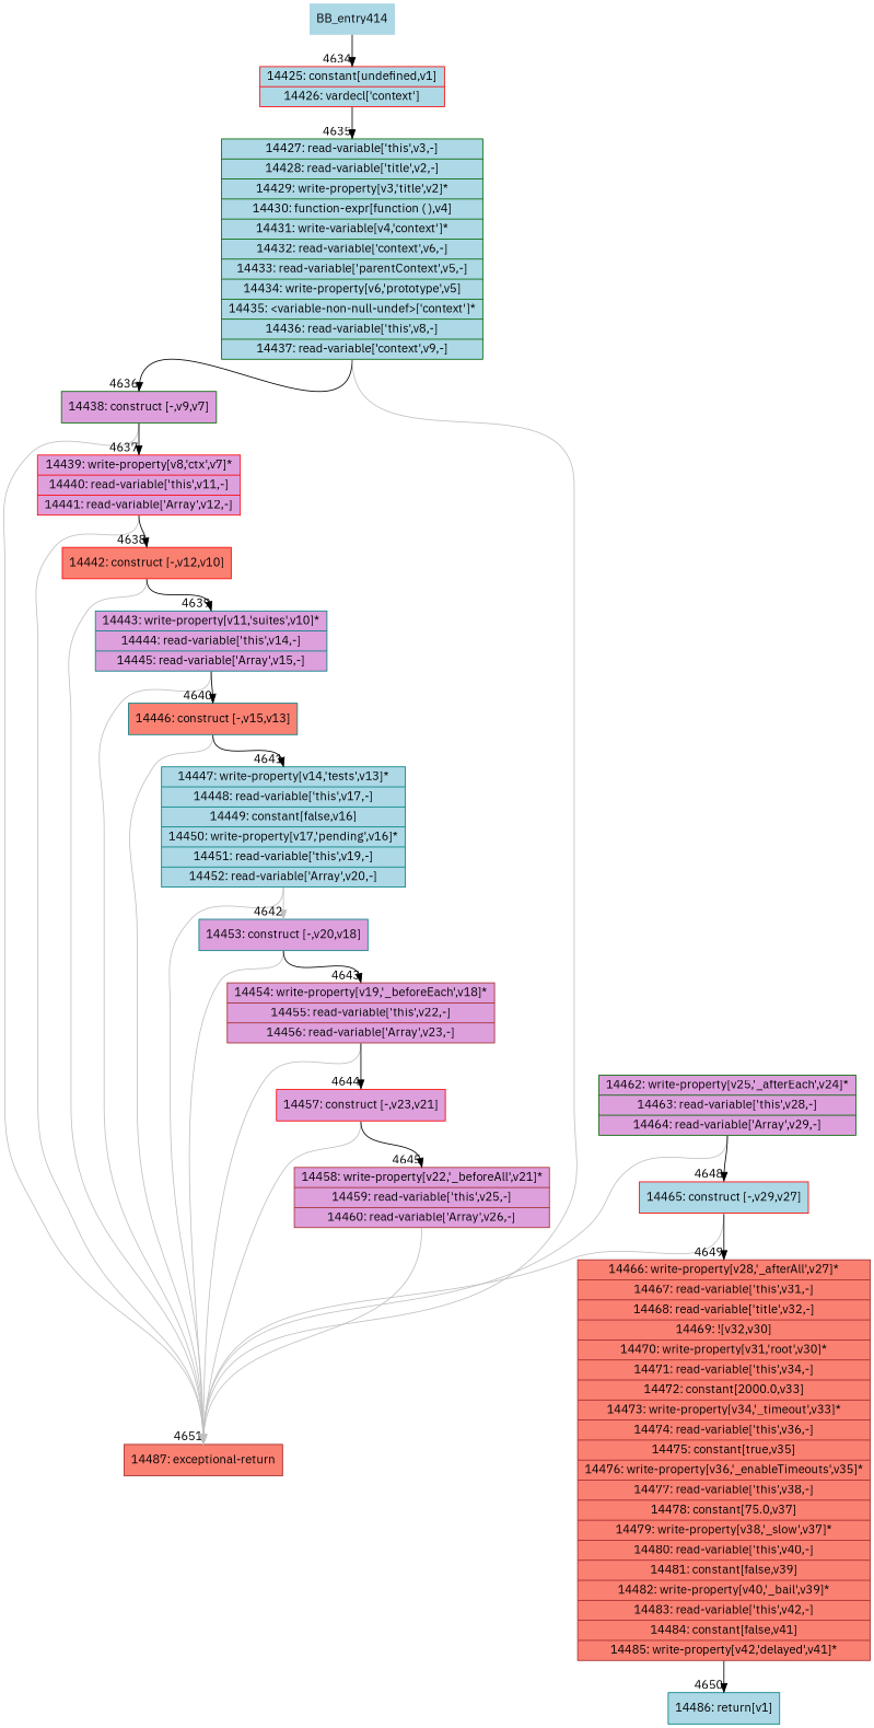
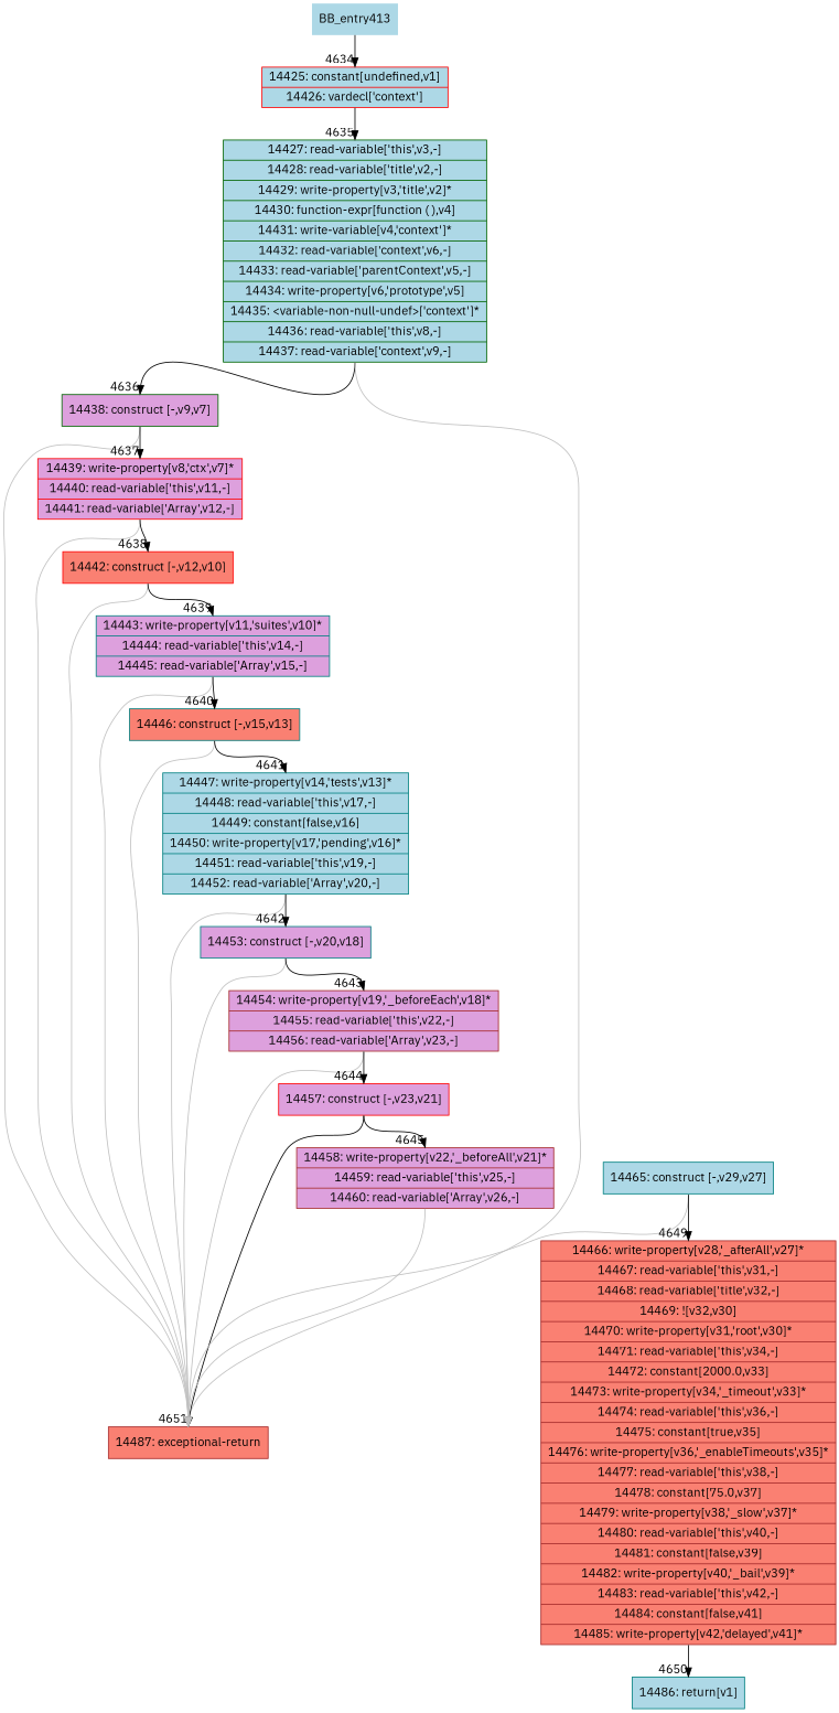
  digraph {
    fontname="IBM Plex Sans"
    rankdir=TD
    node [color=teal fillcolor=plum fontname="IBM Plex Sans" shape=record style=filled]
    edge [fontname="IBM Plex Sans" headport=n tailport=s]
-   BB_entry413 [fillcolor=lightblue shape=none label=BB_entry414]
+   BB_entry413 [fillcolor=lightblue shape=none]
    n2 [color=red fillcolor=lightblue label="{14425: constant[undefined,v1]|14426: vardecl['context']}"]
    n3 [color=darkgreen fillcolor=lightblue label="{14427: read-variable['this',v3,-]|14428: read-variable['title',v2,-]|14429: write-property[v3,'title',v2]*|14430: function-expr[function ( ),v4]|14431: write-variable[v4,'context']*|14432: read-variable['context',v6,-]|14433: read-variable['parentContext',v5,-]|14434: write-property[v6,'prototype',v5]|14435: \<variable-non-null-undef\>['context']*|14436: read-variable['this',v8,-]|14437: read-variable['context',v9,-]}"]
    n4 [color=darkgreen label="{14438: construct [-,v9,v7]}"]
    n5 [color=brown fillcolor=salmon label="{14487: exceptional-return}"]
    n6 [color=red label="{14439: write-property[v8,'ctx',v7]*|14440: read-variable['this',v11,-]|14441: read-variable['Array',v12,-]}"]
    n7 [color=red fillcolor=salmon label="{14442: construct [-,v12,v10]}"]
    n8 [label="{14443: write-property[v11,'suites',v10]*|14444: read-variable['this',v14,-]|14445: read-variable['Array',v15,-]}"]
    n9 [fillcolor=salmon label="{14446: construct [-,v15,v13]}"]
    n10 [fillcolor=lightblue label="{14447: write-property[v14,'tests',v13]*|14448: read-variable['this',v17,-]|14449: constant[false,v16]|14450: write-property[v17,'pending',v16]*|14451: read-variable['this',v19,-]|14452: read-variable['Array',v20,-]}"]
    n11 [label="{14453: construct [-,v20,v18]}"]
    n12 [color=brown label="{14454: write-property[v19,'_beforeEach',v18]*|14455: read-variable['this',v22,-]|14456: read-variable['Array',v23,-]}"]
    n13 [color=red label="{14457: construct [-,v23,v21]}"]
    n14 [color=brown label="{14458: write-property[v22,'_beforeAll',v21]*|14459: read-variable['this',v25,-]|14460: read-variable['Array',v26,-]}"]
-   n15 [color=darkgreen label="{14462: write-property[v25,'_afterEach',v24]*|14463: read-variable['this',v28,-]|14464: read-variable['Array',v29,-]}"]
-   n16 [color=red fillcolor=lightblue label="{14465: construct [-,v29,v27]}"]
+   n16 [fillcolor=lightblue label="{14465: construct [-,v29,v27]}"]
    n17 [color=brown fillcolor=salmon label="{14466: write-property[v28,'_afterAll',v27]*|14467: read-variable['this',v31,-]|14468: read-variable['title',v32,-]|14469: ![v32,v30]|14470: write-property[v31,'root',v30]*|14471: read-variable['this',v34,-]|14472: constant[2000.0,v33]|14473: write-property[v34,'_timeout',v33]*|14474: read-variable['this',v36,-]|14475: constant[true,v35]|14476: write-property[v36,'_enableTimeouts',v35]*|14477: read-variable['this',v38,-]|14478: constant[75.0,v37]|14479: write-property[v38,'_slow',v37]*|14480: read-variable['this',v40,-]|14481: constant[false,v39]|14482: write-property[v40,'_bail',v39]*|14483: read-variable['this',v42,-]|14484: constant[false,v41]|14485: write-property[v42,'delayed',v41]*}"]
    n18 [fillcolor=lightblue label="{14486: return[v1]}"]
    BB_entry413 -> n2 [headlabel="    4634"]
    n2 -> n3 [headlabel="      4635"]
    n3 -> n4 [headlabel="      4636"]
    n3 -> n5 [color=gray headlabel="      4651"]
    n4 -> n5 [color=gray]
    n4 -> n6 [headlabel="      4637"]
    n6 -> n5 [color=gray]
    n6 -> n7 [headlabel="      4638"]
    n7 -> n5 [color=gray]
    n7 -> n8 [headlabel="      4639"]
    n8 -> n5 [color=gray]
    n8 -> n9 [headlabel="      4640"]
    n9 -> n5 [color=gray]
    n9 -> n10 [headlabel="      4641"]
    n10 -> n5 [color=gray]
-   n10 -> n11 [headlabel="      4642" color=gray]
+   n10 -> n11 [headlabel="      4642"]
    n11 -> n5 [color=gray]
    n11 -> n12 [headlabel="      4643"]
    n12 -> n5 [color=gray]
    n12 -> n13 [headlabel="      4644"]
-   n13 -> n5 [color=gray]
+   n13 -> n5 [color=black]
    n13 -> n14 [headlabel="      4645"]
    n14 -> n5 [color=gray]
-   n15 -> n5 [color=gray]
-   n15 -> n16 [headlabel="      4648"]
    n16 -> n5 [color=gray]
    n16 -> n17 [headlabel="      4649"]
    n17 -> n18 [headlabel="      4650"]
  }
